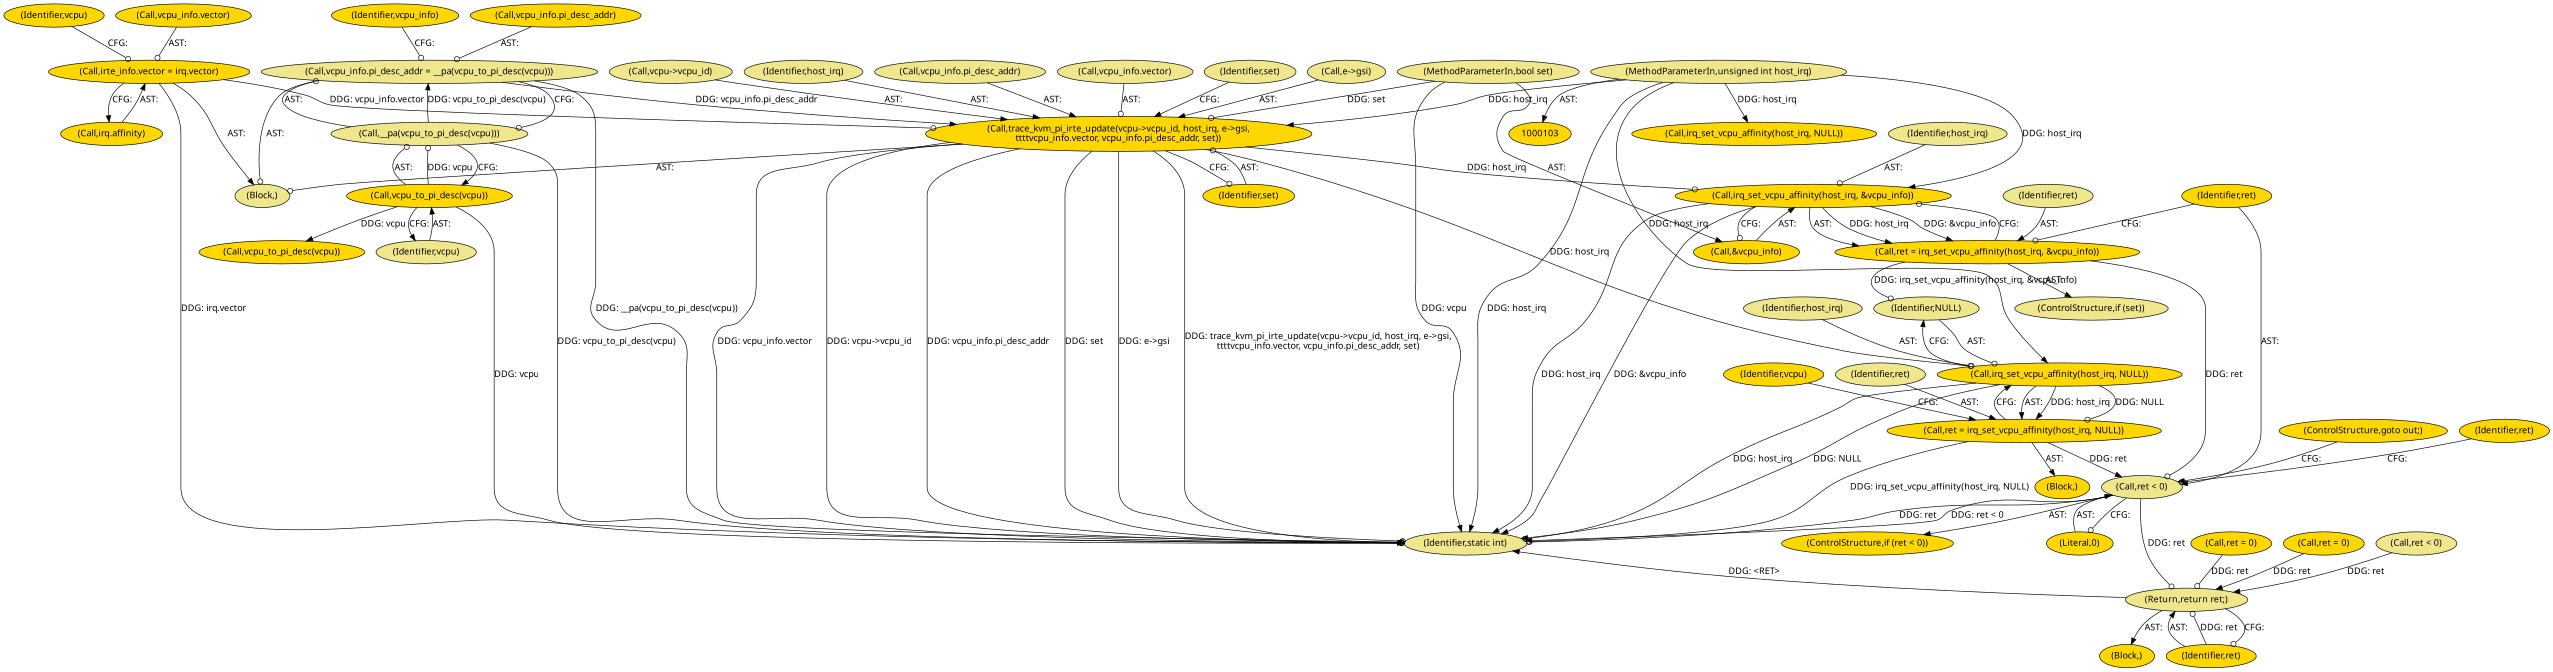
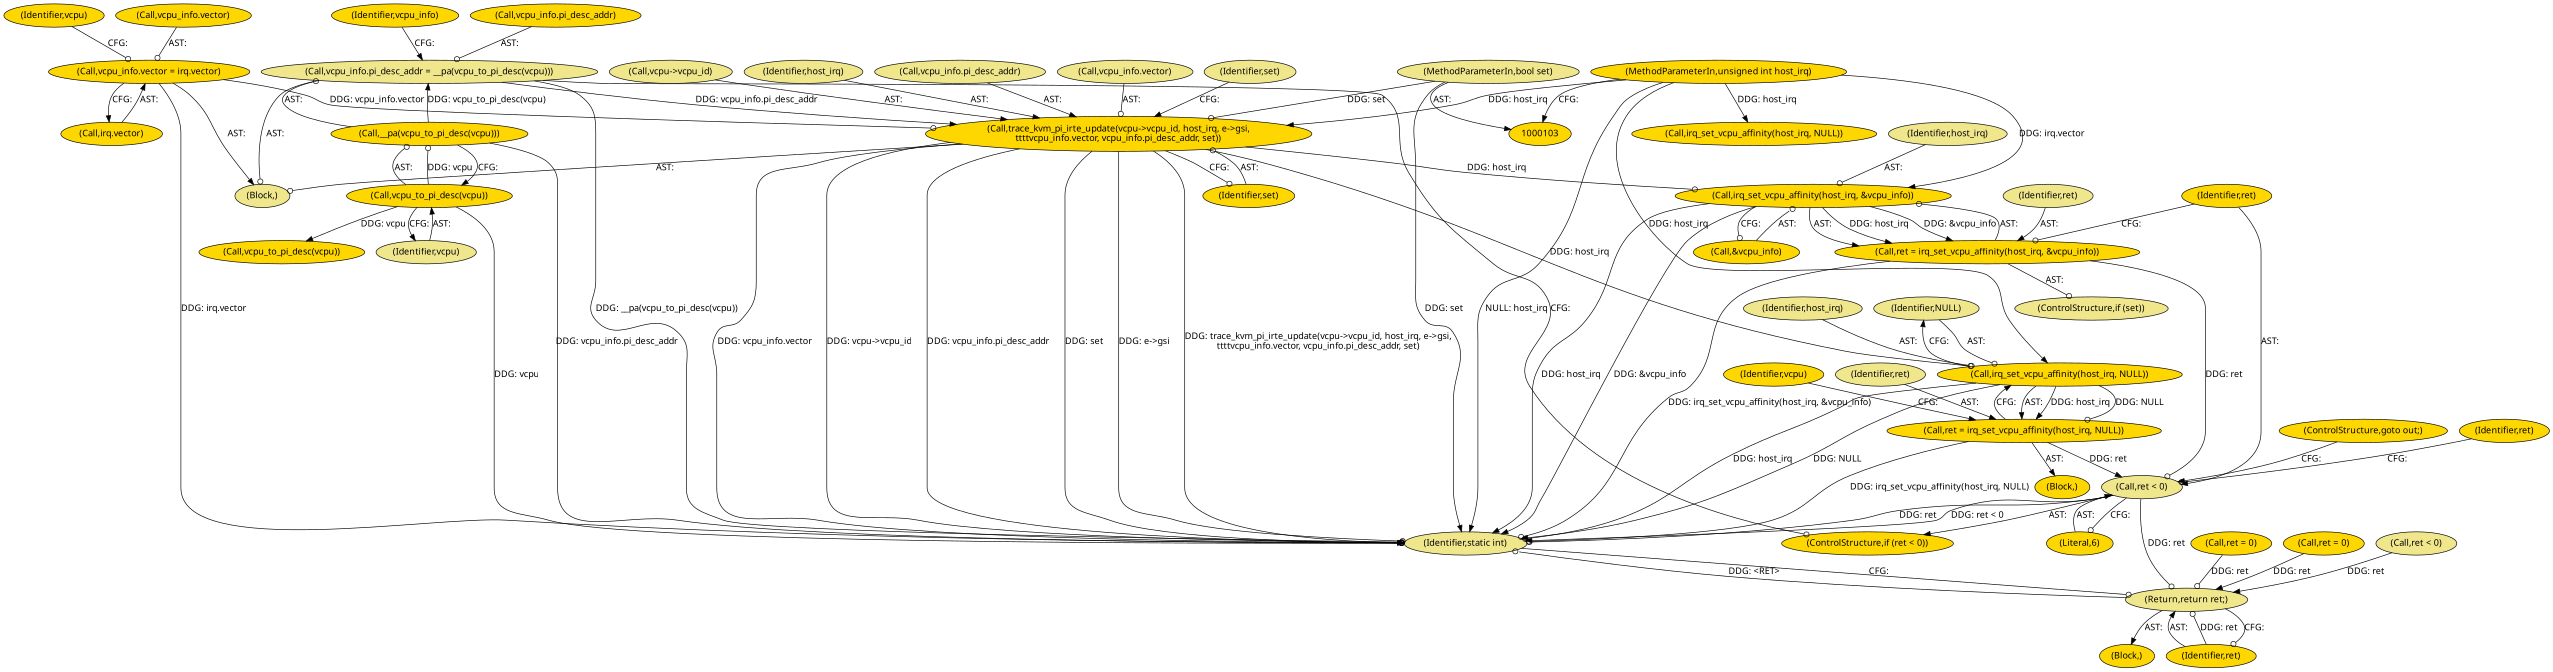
  digraph {
    fontname="Noto Sans"
    node [fillcolor=gold fontname="Noto Sans" style=filled]
    edge [arrowhead=normal fontname="Noto Sans"]
    n1 [label="(Call,trace_kvm_pi_irte_update(vcpu->vcpu_id, host_irq, e->gsi,\n\t\t\t\tvcpu_info.vector, vcpu_info.pi_desc_addr, set))"]
    n2 [label="(Call,irq_set_vcpu_affinity(host_irq, &vcpu_info))"]
    n3 [label="(Call,irq_set_vcpu_affinity(host_irq, NULL))"]
    n4 [fillcolor=khaki label="(Block,)"]
    n5 [label="(Identifier,set)"]
    n6 [fillcolor=khaki label="(Identifier,static int)"]
    n7 [label="(Call,ret = irq_set_vcpu_affinity(host_irq, &vcpu_info))"]
    n8 [label="(Call,&vcpu_info)"]
    n9 [label="(Call,ret = irq_set_vcpu_affinity(host_irq, NULL))"]
    n10 [fillcolor=khaki label="(Identifier,NULL)"]
    n11 [fillcolor=khaki label="(Return,return ret;)"]
-   n12 [fillcolor=khaki label="(MethodParameterIn,unsigned int host_irq)"]
+   n12 [label="(MethodParameterIn,unsigned int host_irq)"]
    n13 [label="(Call,irq_set_vcpu_affinity(host_irq, NULL))"]
    1000103
-   n15 [label="(Call,irte_info.vector = irq.vector)"]
-   n16 [label="(Call,irq.affinity)"]
+   n15 [label="(Call,vcpu_info.vector = irq.vector)"]
+   n16 [label="(Call,irq.vector)"]
    n17 [fillcolor=khaki label="(Call,vcpu_info.pi_desc_addr = __pa(vcpu_to_pi_desc(vcpu)))"]
-   n18 [fillcolor=khaki label="(Call,__pa(vcpu_to_pi_desc(vcpu)))"]
+   n18 [label="(Call,__pa(vcpu_to_pi_desc(vcpu)))"]
    n19 [label="(Call,vcpu_to_pi_desc(vcpu))"]
    n20 [fillcolor=khaki label="(Identifier,vcpu)"]
    n21 [label="(Call,vcpu_to_pi_desc(vcpu))"]
    n22 [fillcolor=khaki label="(MethodParameterIn,bool set)"]
    n23 [fillcolor=khaki label="(Call,ret < 0)"]
    n24 [fillcolor=khaki label="(ControlStructure,if (set))"]
    n25 [label="(ControlStructure,if (ret < 0))"]
-   n26 [label="(Literal,0)"]
+   n26 [label="(Literal,6)"]
    n27 [label="(Block,)"]
    n28 [label="(Identifier,ret)"]
    n29 [label="(Block,)"]
    n30 [fillcolor=khaki label="(Identifier,host_irq)"]
    n31 [label="(Identifier,vcpu)"]
    n32 [label="(Identifier,vcpu)"]
    n33 [fillcolor=khaki label="(Identifier,host_irq)"]
    n34 [fillcolor=khaki label="(Call,vcpu_info.pi_desc_addr)"]
    n35 [fillcolor=khaki label="(Identifier,ret)"]
    n36 [label="(ControlStructure,goto out;)"]
    n37 [label="(Identifier,ret)"]
    n38 [fillcolor=khaki label="(Identifier,ret)"]
    n39 [label="(Call,ret = 0)"]
    n40 [label="(Identifier,vcpu_info)"]
    n41 [fillcolor=khaki label="(Call,vcpu_info.vector)"]
    n42 [fillcolor=khaki label="(Identifier,set)"]
-   n43 [fillcolor=khaki label="(Call,e->gsi)"]
    n44 [label="(Call,vcpu_info.pi_desc_addr)"]
    n45 [fillcolor=khaki label="(Call,vcpu->vcpu_id)"]
    n46 [label="(Call,ret = 0)"]
    n47 [fillcolor=khaki label="(Call,ret < 0)"]
    n48 [fillcolor=khaki label="(Identifier,host_irq)"]
    n49 [label="(Call,vcpu_info.vector)"]
    n50 [label="(Identifier,ret)"]
    n1 -> n2 [arrowhead=odot label="DDG: host_irq"]
    n1 -> n3 [arrowhead=odot label="DDG: host_irq"]
    n1 -> n4 [arrowhead=odot label="AST: "]
    n1 -> n5 [arrowhead=odot label="CFG: "]
    n1 -> n6 [arrowhead=odot label="DDG: vcpu_info.vector"]
    n1 -> n6 [label="DDG: vcpu->vcpu_id"]
    n1 -> n6 [label="DDG: vcpu_info.pi_desc_addr"]
    n1 -> n6 [arrowhead=odot label="DDG: set"]
    n1 -> n6 [arrowhead=odot label="DDG: e->gsi"]
    n1 -> n6 [arrowhead=odot label="DDG: trace_kvm_pi_irte_update(vcpu->vcpu_id, host_irq, e->gsi,\n\t\t\t\tvcpu_info.vector, vcpu_info.pi_desc_addr, set)"]
    n2 -> n6 [label="DDG: host_irq"]
    n2 -> n6 [label="DDG: &vcpu_info"]
    n2 -> n7 [label="AST: "]
    n2 -> n7 [label="DDG: host_irq"]
    n2 -> n7 [label="DDG: &vcpu_info"]
    n2 -> n8 [arrowhead=odot label="CFG: "]
    n3 -> n6 [arrowhead=odot label="DDG: host_irq"]
    n3 -> n6 [label="DDG: NULL"]
    n3 -> n9 [label="AST: "]
    n3 -> n9 [label="DDG: host_irq"]
    n3 -> n9 [arrowhead=odot label="DDG: NULL"]
    n3 -> n10 [label="CFG: "]
    n5 -> n1 [arrowhead=odot label="AST: "]
-   n7 -> n2 [arrowhead=odot label="CFG: "]
-   n7 -> n10 [arrowhead=odot label="DDG: irq_set_vcpu_affinity(host_irq, &vcpu_info)"]
+   n6 -> n11 [arrowhead=odot label="CFG: "]
+   n7 -> n2 [arrowhead=odot label="AST: "]
+   n7 -> n6 [arrowhead=odot label="DDG: irq_set_vcpu_affinity(host_irq, &vcpu_info)"]
    n7 -> n23 [arrowhead=odot label="DDG: ret"]
-   n7 -> n24 [label="AST: "]
-   n8 -> n2 [label="AST: "]
+   n7 -> n24 [arrowhead=odot label="AST: "]
+   n8 -> n2 [arrowhead=odot label="AST: "]
    n9 -> n3 [label="CFG: "]
    n9 -> n6 [arrowhead=odot label="DDG: irq_set_vcpu_affinity(host_irq, NULL)"]
    n9 -> n23 [label="DDG: ret"]
    n9 -> n29 [label="AST: "]
    n10 -> n3 [arrowhead=odot label="AST: "]
-   n11 -> n6 [label="DDG: <RET>"]
+   n11 -> n6 [arrowhead=odot label="DDG: <RET>"]
    n11 -> n27 [label="AST: "]
    n11 -> n28 [arrowhead=odot label="CFG: "]
    n12 -> n1 [label="DDG: host_irq"]
-   n12 -> n2 [label="DDG: host_irq"]
+   n12 -> n2 [label="DDG: irq.vector"]
    n12 -> n3 [label="DDG: host_irq"]
-   n12 -> n6 [label="DDG: host_irq"]
+   n12 -> n6 [label="NULL: host_irq"]
    n12 -> n13 [label="DDG: host_irq"]
-   n12 -> 1000103 [label="AST: "]
+   n12 -> 1000103 [label="CFG: "]
    n15 -> n1 [arrowhead=odot label="DDG: vcpu_info.vector"]
    n15 -> n4 [label="AST: "]
    n15 -> n6 [arrowhead=odot label="DDG: irq.vector"]
    n15 -> n16 [label="CFG: "]
    n16 -> n15 [label="AST: "]
    n17 -> n1 [label="DDG: vcpu_info.pi_desc_addr"]
    n17 -> n4 [arrowhead=odot label="AST: "]
    n17 -> n6 [arrowhead=odot label="DDG: __pa(vcpu_to_pi_desc(vcpu))"]
-   n17 -> n18 [arrowhead=odot label="CFG: "]
-   n18 -> n6 [arrowhead=odot label="DDG: vcpu_to_pi_desc(vcpu)"]
+   n17 -> n25 [arrowhead=odot label="CFG: "]
+   n18 -> n6 [arrowhead=odot label="DDG: vcpu_info.pi_desc_addr"]
    n18 -> n17 [arrowhead=odot label="AST: "]
    n18 -> n17 [label="DDG: vcpu_to_pi_desc(vcpu)"]
    n18 -> n19 [label="CFG: "]
    n19 -> n6 [label="DDG: vcpu"]
    n19 -> n18 [arrowhead=odot label="AST: "]
    n19 -> n18 [arrowhead=odot label="DDG: vcpu"]
    n19 -> n20 [label="CFG: "]
    n19 -> n21 [label="DDG: vcpu"]
    n20 -> n19 [label="AST: "]
    n22 -> n1 [arrowhead=odot label="DDG: set"]
-   n22 -> n6 [label="DDG: vcpu"]
-   n22 -> n8 [label="AST: "]
+   n22 -> n6 [label="DDG: set"]
+   n22 -> 1000103 [label="AST: "]
    n23 -> n6 [arrowhead=odot label="DDG: ret"]
    n23 -> n6 [label="DDG: ret < 0"]
    n23 -> n11 [arrowhead=odot label="DDG: ret"]
    n23 -> n25 [label="AST: "]
    n23 -> n26 [arrowhead=odot label="CFG: "]
    n26 -> n23 [label="AST: "]
    n28 -> n11 [label="AST: "]
    n28 -> n11 [arrowhead=odot label="DDG: ret"]
    n30 -> n2 [arrowhead=odot label="AST: "]
    n31 -> n15 [arrowhead=odot label="CFG: "]
    n32 -> n9 [label="CFG: "]
    n33 -> n1 [label="AST: "]
    n34 -> n1 [label="AST: "]
    n35 -> n7 [label="AST: "]
    n36 -> n23 [label="CFG: "]
    n37 -> n23 [arrowhead=odot label="CFG: "]
    n38 -> n9 [label="AST: "]
    n39 -> n11 [arrowhead=odot label="DDG: ret"]
-   n40 -> n17 [arrowhead=odot label="CFG: "]
+   n40 -> n17 [label="CFG: "]
    n41 -> n1 [arrowhead=odot label="AST: "]
    n42 -> n1 [label="CFG: "]
-   n43 -> n1 [label="AST: "]
    n44 -> n17 [arrowhead=odot label="AST: "]
    n45 -> n1 [label="AST: "]
    n46 -> n11 [label="DDG: ret"]
    n47 -> n11 [label="DDG: ret"]
    n48 -> n3 [arrowhead=odot label="AST: "]
    n49 -> n15 [arrowhead=odot label="AST: "]
    n50 -> n7 [arrowhead=odot label="CFG: "]
    n50 -> n23 [label="AST: "]
  }
